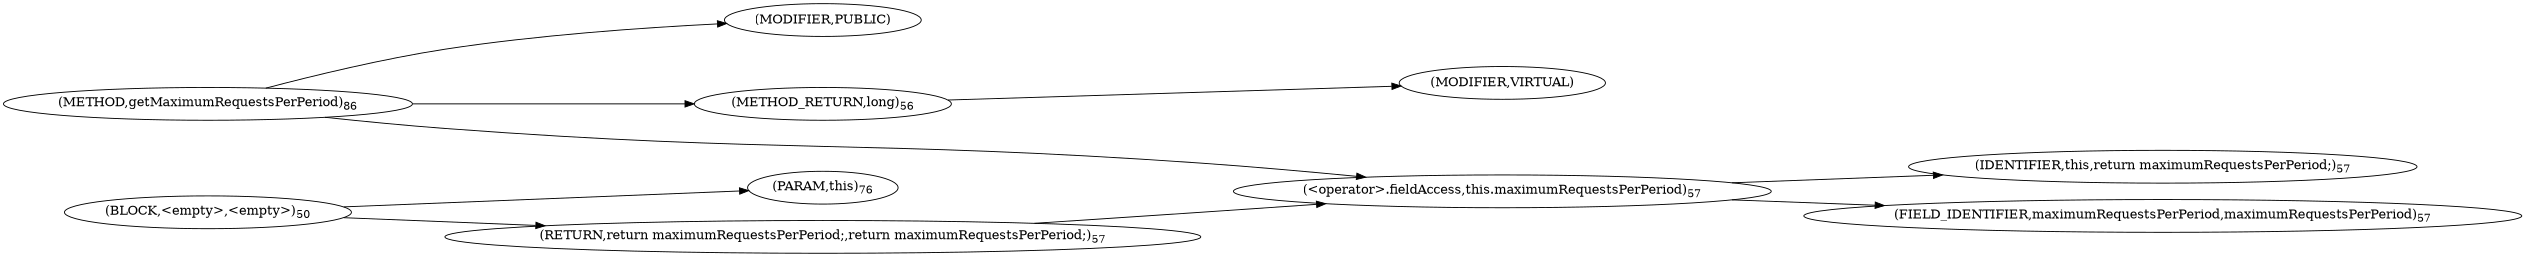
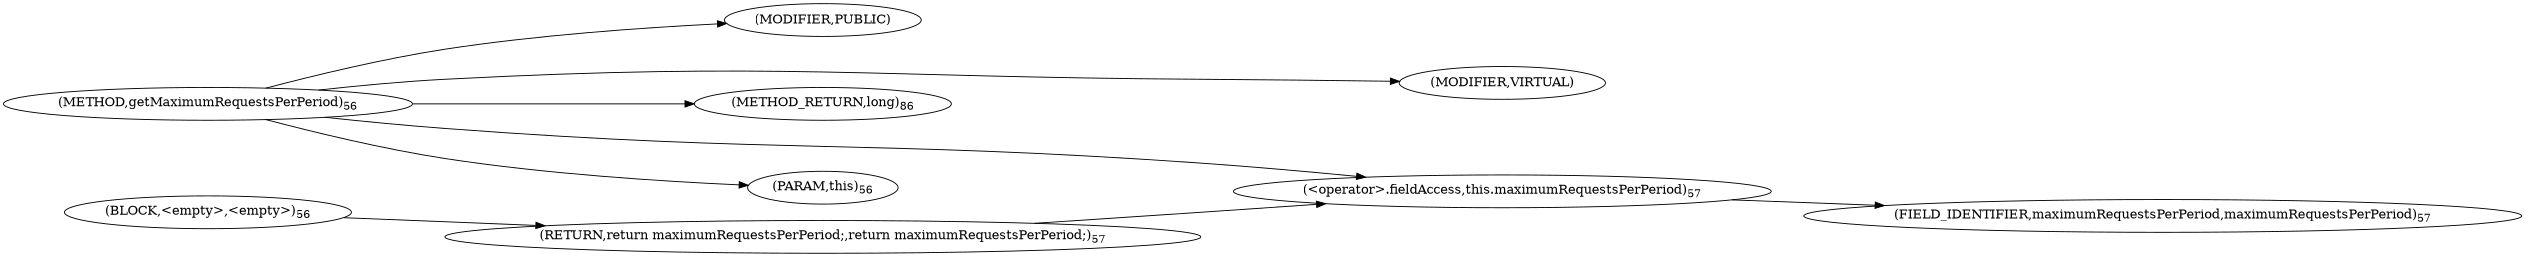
  digraph {
    rankdir=LR
-   n1 [label=<(METHOD,getMaximumRequestsPerPeriod)<SUB>86</SUB>>]
-   n2 [label=<(PARAM,this)<SUB>76</SUB>>]
+   n1 [label=<(METHOD,getMaximumRequestsPerPeriod)<SUB>56</SUB>>]
+   n2 [label=<(PARAM,this)<SUB>56</SUB>>]
    n3 [label=<(MODIFIER,PUBLIC)>]
    n4 [label=<(MODIFIER,VIRTUAL)>]
-   n5 [label=<(METHOD_RETURN,long)<SUB>56</SUB>>]
+   n5 [label=<(METHOD_RETURN,long)<SUB>86</SUB>>]
    n6 [label=<(&lt;operator&gt;.fieldAccess,this.maximumRequestsPerPeriod)<SUB>57</SUB>>]
-   n7 [label=<(BLOCK,&lt;empty&gt;,&lt;empty&gt;)<SUB>50</SUB>>]
+   n7 [label=<(BLOCK,&lt;empty&gt;,&lt;empty&gt;)<SUB>56</SUB>>]
    n8 [label=<(RETURN,return maximumRequestsPerPeriod;,return maximumRequestsPerPeriod;)<SUB>57</SUB>>]
-   n9 [label=<(IDENTIFIER,this,return maximumRequestsPerPeriod;)<SUB>57</SUB>>]
    n10 [label=<(FIELD_IDENTIFIER,maximumRequestsPerPeriod,maximumRequestsPerPeriod)<SUB>57</SUB>>]
-   n7 -> n2
+   n1 -> n2
    n1 -> n3
-   n5 -> n4
+   n1 -> n4
    n1 -> n5
    n1 -> n6
-   n6 -> n9
    n6 -> n10
    n7 -> n8
    n8 -> n6
  }
